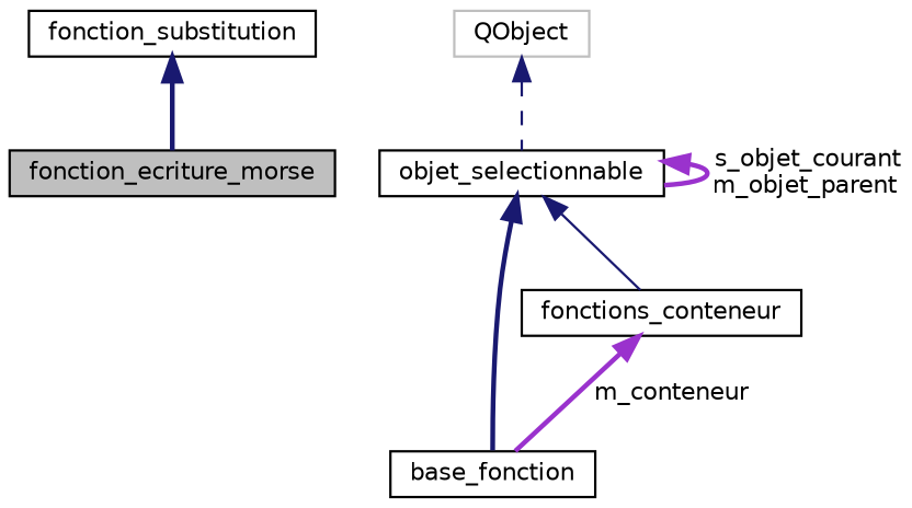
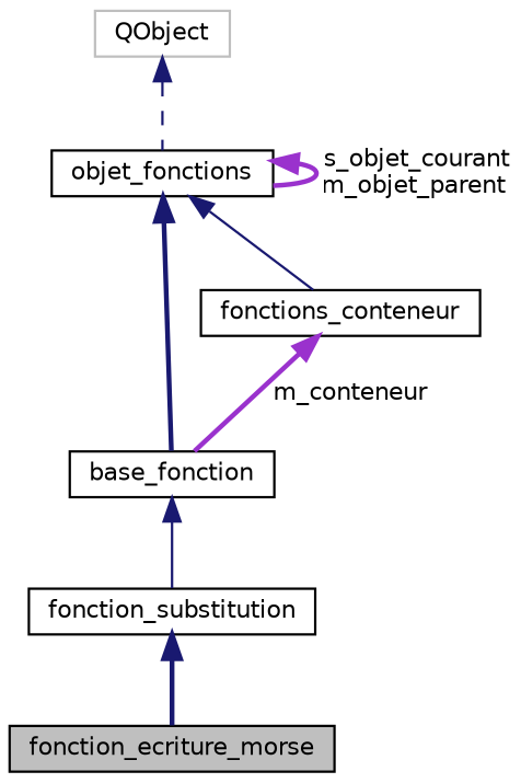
  digraph {
    node [color=black fillcolor=white fontname=Helvetica fontsize=10 shape=record style=filled]
    edge [color=midnightblue dir=back fontname=Helvetica fontsize=10 labelfontname=Helvetica labelfontsize=10 style=bold]
    n1 [fillcolor=grey75 fontcolor=black height=0.2 label=fonction_ecriture_morse width=0.4]
    n2 [height=0.2 label=fonction_substitution width=0.4]
    n3 [height=0.2 label=base_fonction width=0.4]
-   n4 [height=0.2 label=objet_selectionnable width=0.4]
+   n4 [height=0.2 label=objet_fonctions width=0.4]
    n5 [height=0.2 label=fonctions_conteneur width=0.4]
    n6 [color=grey75 height=0.2 label=QObject width=0.4]
    n2 -> n1
+   n3 -> n2 [style=solid]
    n4 -> n3
    n4 -> n4 [color=darkorchid3 label=" s_objet_courant\nm_objet_parent"]
    n4 -> n5 [style=solid]
    n5 -> n3 [color=darkorchid3 label=" m_conteneur"]
    n6 -> n4 [style=dashed]
  }
